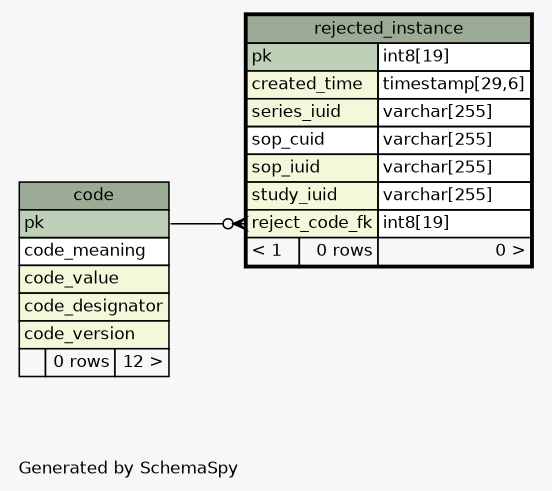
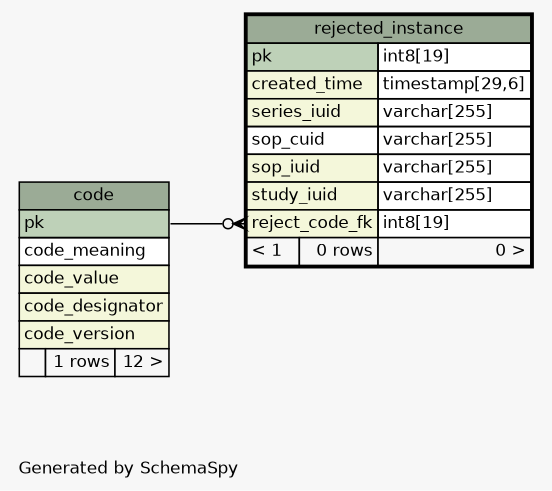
  digraph {
    bgcolor="#f7f7f7"
    fontname=Helvetica
    fontsize=11
    label="\nGenerated by SchemaSpy"
    labeljust=l
    nodesep=0.18
    rankdir=RL
    ranksep=0.46
    node [fontname=Helvetica fontsize=11 shape=plaintext]
    n1 [label=<     <TABLE BORDER="2" CELLBORDER="1" CELLSPACING="0" BGCOLOR="#ffffff">       <TR><TD COLSPAN="3" BGCOLOR="#9bab96" ALIGN="CENTER">rejected_instance</TD></TR>       <TR><TD PORT="pk" COLSPAN="2" BGCOLOR="#bed1b8" ALIGN="LEFT">pk</TD><TD PORT="pk.type" ALIGN="LEFT">int8[19]</TD></TR>       <TR><TD PORT="created_time" COLSPAN="2" BGCOLOR="#f4f7da" ALIGN="LEFT">created_time</TD><TD PORT="created_time.type" ALIGN="LEFT">timestamp[29,6]</TD></TR>       <TR><TD PORT="series_iuid" COLSPAN="2" BGCOLOR="#f4f7da" ALIGN="LEFT">series_iuid</TD><TD PORT="series_iuid.type" ALIGN="LEFT">varchar[255]</TD></TR>       <TR><TD PORT="sop_cuid" COLSPAN="2" ALIGN="LEFT">sop_cuid</TD><TD PORT="sop_cuid.type" ALIGN="LEFT">varchar[255]</TD></TR>       <TR><TD PORT="sop_iuid" COLSPAN="2" BGCOLOR="#f4f7da" ALIGN="LEFT">sop_iuid</TD><TD PORT="sop_iuid.type" ALIGN="LEFT">varchar[255]</TD></TR>       <TR><TD PORT="study_iuid" COLSPAN="2" BGCOLOR="#f4f7da" ALIGN="LEFT">study_iuid</TD><TD PORT="study_iuid.type" ALIGN="LEFT">varchar[255]</TD></TR>       <TR><TD PORT="reject_code_fk" COLSPAN="2" BGCOLOR="#f4f7da" ALIGN="LEFT">reject_code_fk</TD><TD PORT="reject_code_fk.type" ALIGN="LEFT">int8[19]</TD></TR>       <TR><TD ALIGN="LEFT" BGCOLOR="#f7f7f7">&lt; 1</TD><TD ALIGN="RIGHT" BGCOLOR="#f7f7f7">0 rows</TD><TD ALIGN="RIGHT" BGCOLOR="#f7f7f7">0 &gt;</TD></TR>     </TABLE>>]
-   n2 [label=<     <TABLE BORDER="0" CELLBORDER="1" CELLSPACING="0" BGCOLOR="#ffffff">       <TR><TD COLSPAN="3" BGCOLOR="#9bab96" ALIGN="CENTER">code</TD></TR>       <TR><TD PORT="pk" COLSPAN="3" BGCOLOR="#bed1b8" ALIGN="LEFT">pk</TD></TR>       <TR><TD PORT="code_meaning" COLSPAN="3" ALIGN="LEFT">code_meaning</TD></TR>       <TR><TD PORT="code_value" COLSPAN="3" BGCOLOR="#f4f7da" ALIGN="LEFT">code_value</TD></TR>       <TR><TD PORT="code_designator" COLSPAN="3" BGCOLOR="#f4f7da" ALIGN="LEFT">code_designator</TD></TR>       <TR><TD PORT="code_version" COLSPAN="3" BGCOLOR="#f4f7da" ALIGN="LEFT">code_version</TD></TR>       <TR><TD ALIGN="LEFT" BGCOLOR="#f7f7f7">  </TD><TD ALIGN="RIGHT" BGCOLOR="#f7f7f7">0 rows</TD><TD ALIGN="RIGHT" BGCOLOR="#f7f7f7">12 &gt;</TD></TR>     </TABLE>>]
+   n2 [label=<     <TABLE BORDER="0" CELLBORDER="1" CELLSPACING="0" BGCOLOR="#ffffff">       <TR><TD COLSPAN="3" BGCOLOR="#9bab96" ALIGN="CENTER">code</TD></TR>       <TR><TD PORT="pk" COLSPAN="3" BGCOLOR="#bed1b8" ALIGN="LEFT">pk</TD></TR>       <TR><TD PORT="code_meaning" COLSPAN="3" ALIGN="LEFT">code_meaning</TD></TR>       <TR><TD PORT="code_value" COLSPAN="3" BGCOLOR="#f4f7da" ALIGN="LEFT">code_value</TD></TR>       <TR><TD PORT="code_designator" COLSPAN="3" BGCOLOR="#f4f7da" ALIGN="LEFT">code_designator</TD></TR>       <TR><TD PORT="code_version" COLSPAN="3" BGCOLOR="#f4f7da" ALIGN="LEFT">code_version</TD></TR>       <TR><TD ALIGN="LEFT" BGCOLOR="#f7f7f7">  </TD><TD ALIGN="RIGHT" BGCOLOR="#f7f7f7">1 rows</TD><TD ALIGN="RIGHT" BGCOLOR="#f7f7f7">12 &gt;</TD></TR>     </TABLE>>]
    n1 -> n2 [arrowhead=none arrowsize=0.8 arrowtail=crowodot dir=back headport="pk:e" tailport="reject_code_fk:w"]
  }
